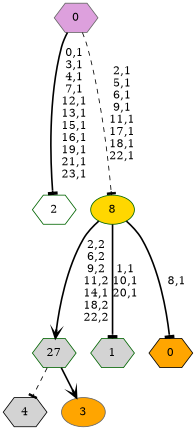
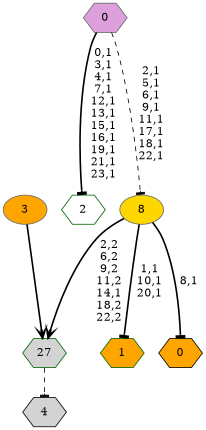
  digraph {
    node [color=darkgreen fillcolor=lightgrey shape=hexagon style=filled]
    edge [arrowhead=tee style=bold]
    n1 [color=black label=4]
    n2 [color=gray40 fillcolor=orange label=3 shape=ellipse]
    27
    n4 [fillcolor=white label=2]
-   n5 [label=1]
+   n5 [fillcolor=orange label=1]
    n6 [color=black fillcolor=orange label=0]
-   8 [fillcolor=gold shape=ellipse]
+   8 [color=gray40 fillcolor=gold shape=ellipse]
    0 [color=gray40 fillcolor=plum]
    27 -> n1 [style=dashed]
-   27 -> n2 [arrowhead=vee]
+   n2 -> 27 [arrowhead=vee]
    8 -> 27 [arrowhead=vee label="2,2\n6,2\n9,2\n11,2\n14,1\n18,2\n22,2"]
    8 -> n5 [label="1,1\n10,1\n20,1"]
    8 -> n6 [label="8,1"]
    0 -> n4 [label="0,1\n3,1\n4,1\n7,1\n12,1\n13,1\n15,1\n16,1\n19,1\n21,1\n23,1"]
    0 -> 8 [label="2,1\n5,1\n6,1\n9,1\n11,1\n17,1\n18,1\n22,1" style=dashed]
  }
